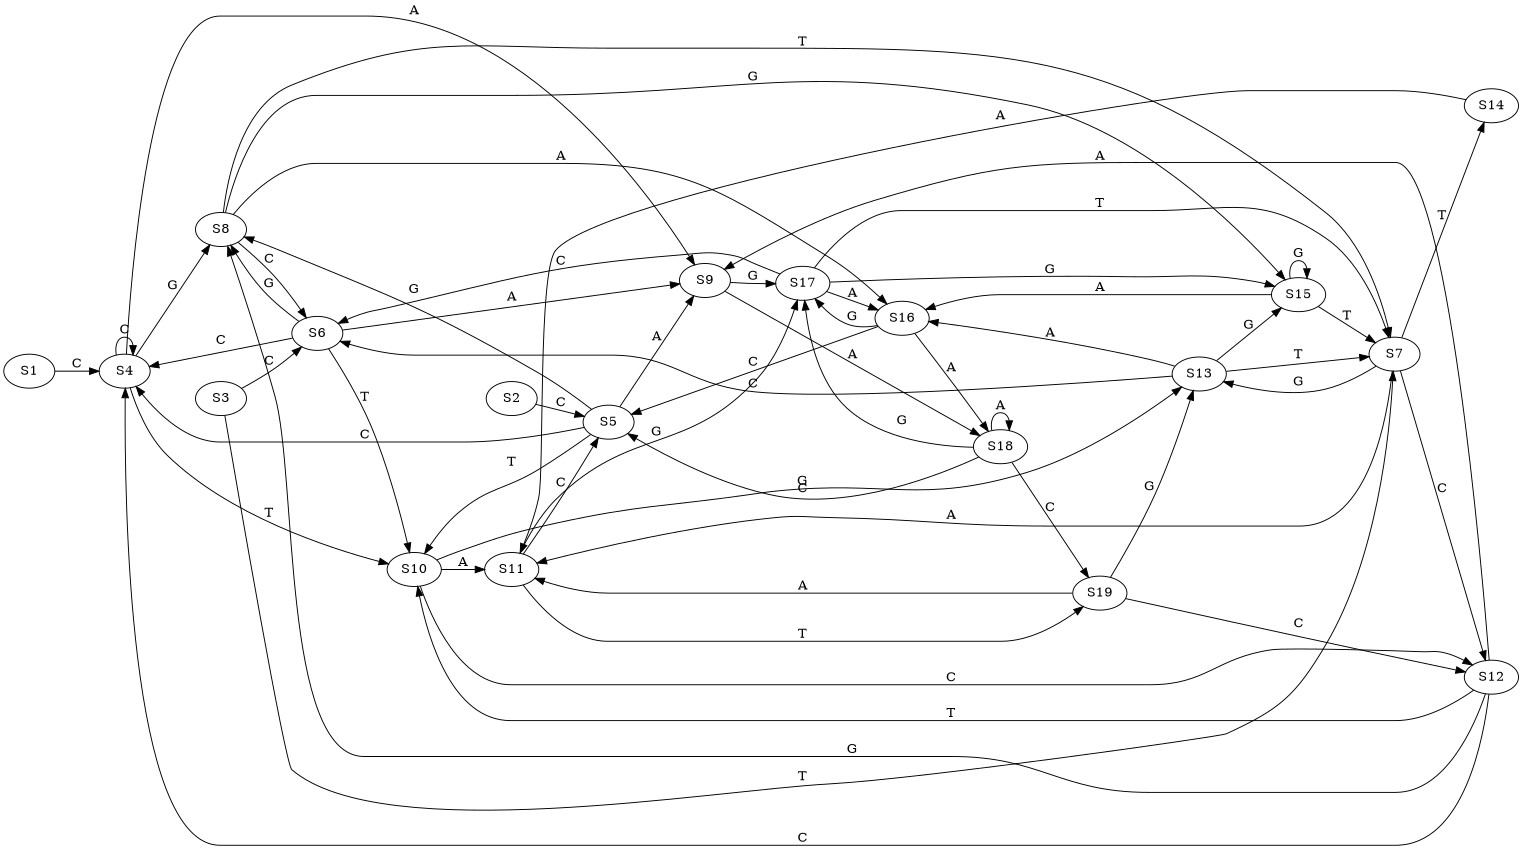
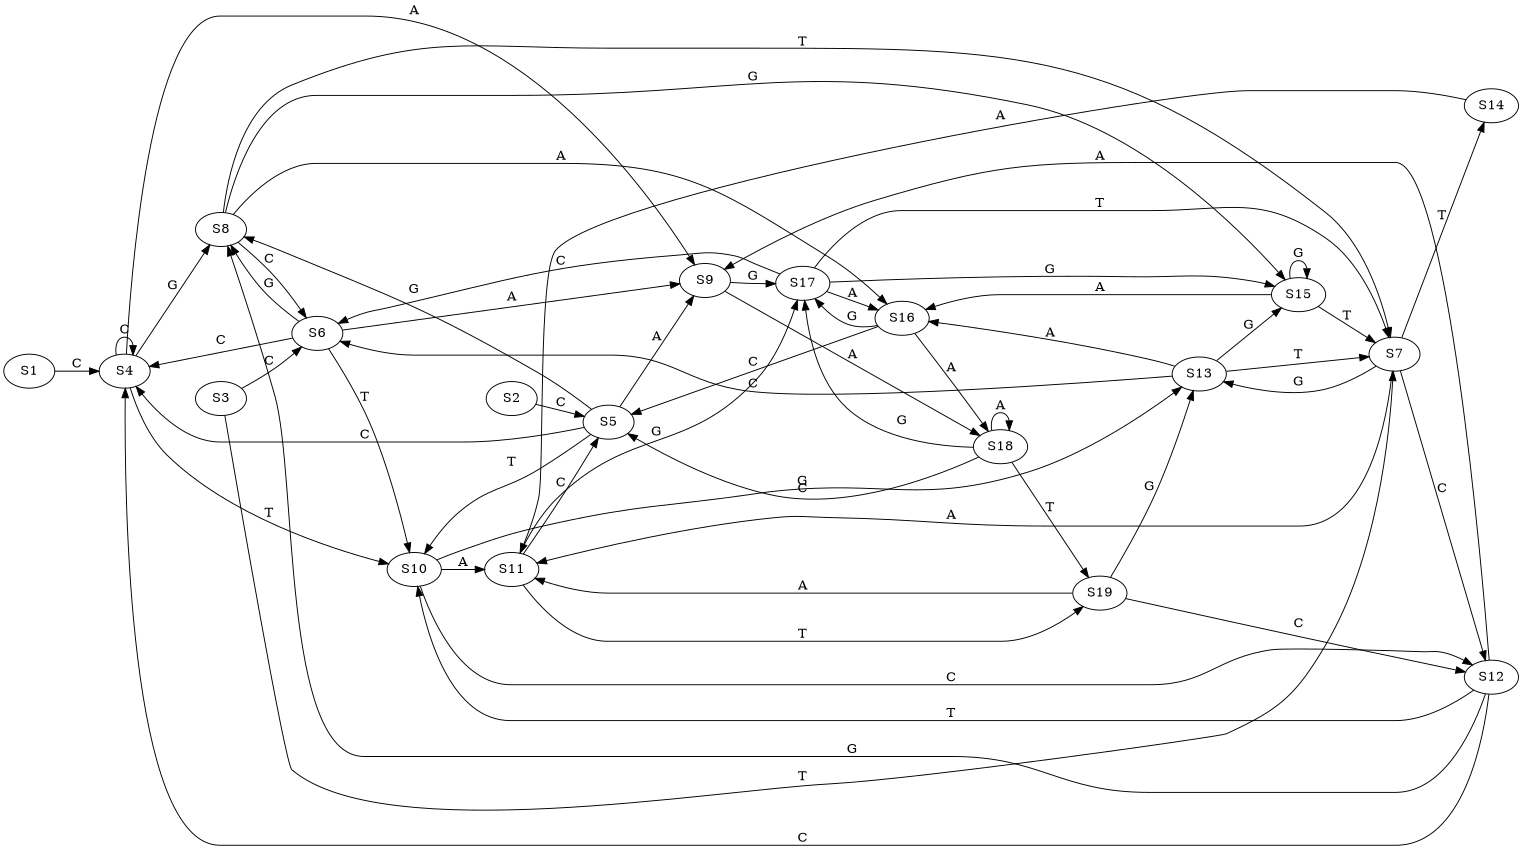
  strict digraph {
    rankdir=LR
    S1
    S4
    S2
    S5
    S3
    S6
    S7
    S8
    S9
    S10
    S11
    S12
    S13
    S14
    S15
    S16
    S17
    S18
    S19
    S1 -> S4 [label=C]
    S4 -> S4 [label=C]
    S4 -> S8 [label=G]
    S4 -> S9 [label=A]
    S4 -> S10 [label=T]
    S2 -> S5 [label=C]
    S5 -> S4 [label=C]
    S5 -> S8 [label=G]
    S5 -> S9 [label=A]
    S5 -> S10 [label=T]
    S3 -> S6 [label=C]
    S3 -> S7 [label=T]
    S6 -> S4 [label=C]
    S6 -> S8 [label=G]
    S6 -> S9 [label=A]
    S6 -> S10 [label=T]
    S7 -> S11 [label=A]
    S7 -> S12 [label=C]
    S7 -> S13 [label=G]
    S7 -> S14 [label=T]
    S8 -> S6 [label=C]
    S8 -> S7 [label=T]
    S8 -> S15 [label=G]
    S8 -> S16 [label=A]
    S9 -> S17 [label=G]
    S9 -> S18 [label=A]
    S10 -> S11 [label=A]
    S10 -> S12 [label=C]
    S10 -> S13 [label=G]
    S11 -> S5 [label=C]
    S11 -> S17 [label=G]
    S11 -> S19 [label=T]
    S12 -> S4 [label=C]
    S12 -> S8 [label=G]
    S12 -> S9 [label=A]
    S12 -> S10 [label=T]
    S13 -> S6 [label=C]
    S13 -> S7 [label=T]
    S13 -> S15 [label=G]
    S13 -> S16 [label=A]
    S14 -> S11 [label=A]
    S15 -> S7 [label=T]
    S15 -> S15 [label=G]
    S15 -> S16 [label=A]
    S16 -> S5 [label=C]
    S16 -> S17 [label=G]
    S16 -> S18 [label=A]
    S17 -> S6 [label=C]
    S17 -> S7 [label=T]
    S17 -> S15 [label=G]
    S17 -> S16 [label=A]
    S18 -> S5 [label=C]
    S18 -> S17 [label=G]
    S18 -> S18 [label=A]
-   S18 -> S19 [label=C]
+   S18 -> S19 [label=T]
    S19 -> S11 [label=A]
    S19 -> S12 [label=C]
    S19 -> S13 [label=G]
  }
